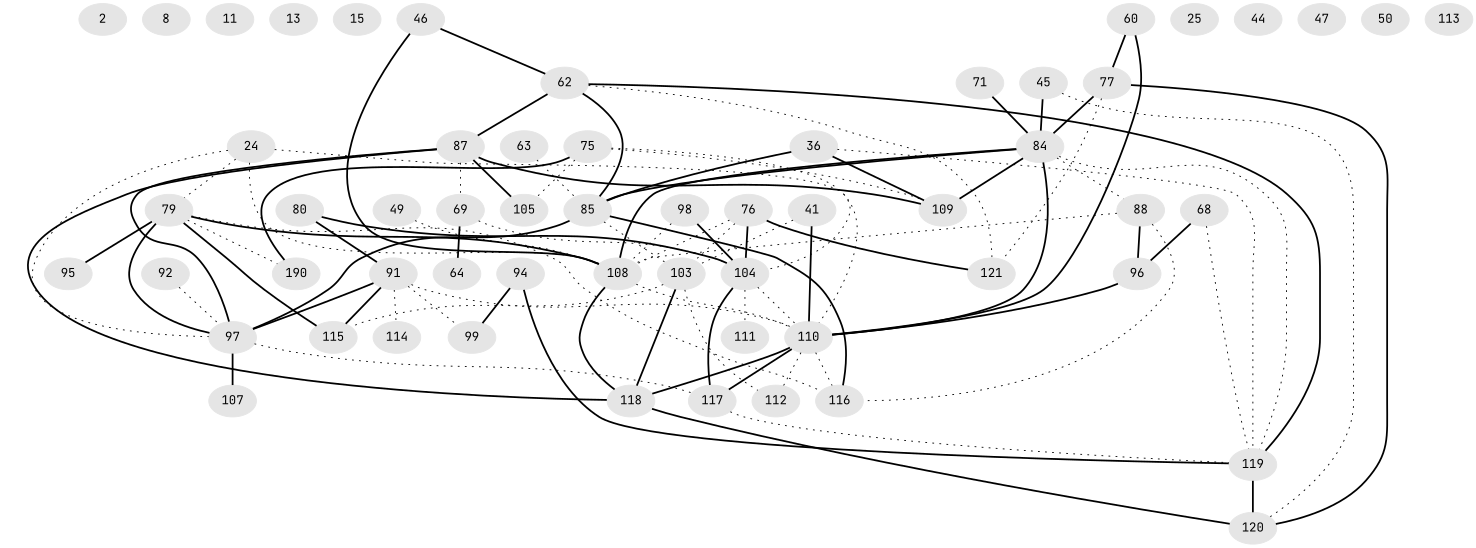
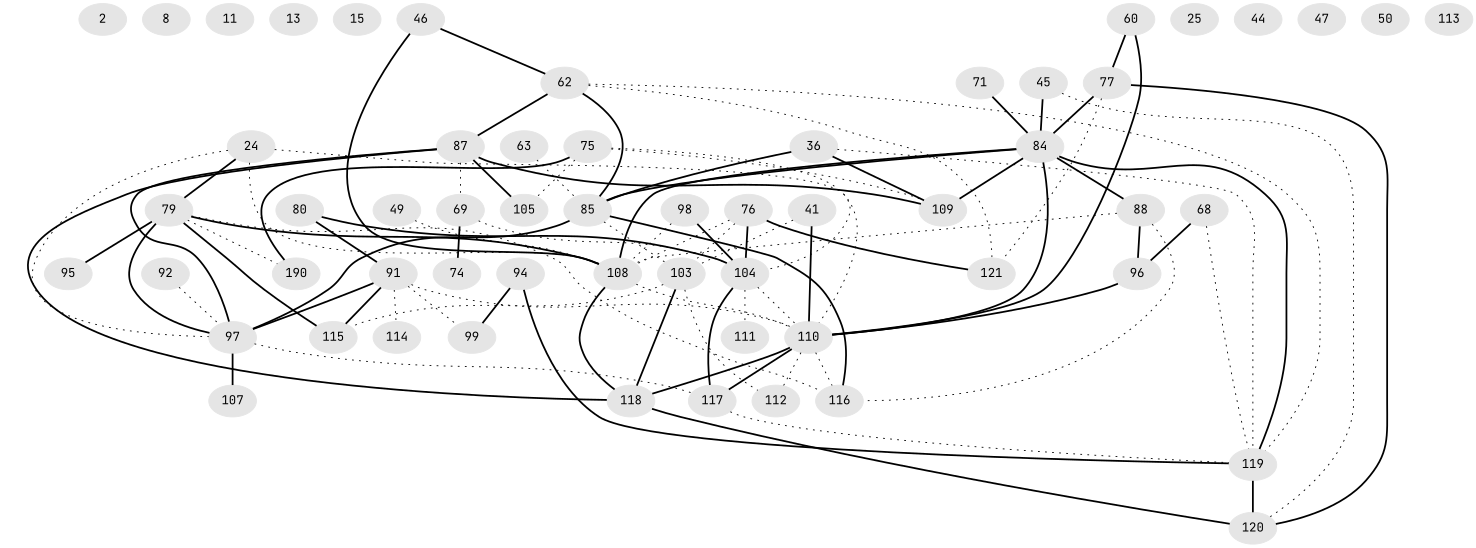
  graph {
    fontname="JetBrains Mono"
    node [color=gray90 fontname="JetBrains Mono" style=filled]
    edge [fontname="JetBrains Mono" style=bold]
    n1 [label=2]
    8
    11
    13
    15
    79 [super="+14+56"]
    97 [super="+67+1+12+89"]
    108 [super="+59+70+102+101"]
    n9 [label=190]
    95 [super="+42"]
    115 [super="+31"]
    116 [super="+43"]
    24
    110 [super="+58+72+83"]
    107
    117 [super="+90"]
    118 [super="+52"]
    112
    25
    85 [super="+55"]
    103
    36
    109 [super="+39"]
    119 [super="+64+106"]
    120 [super="+38"]
    41
    44
    84 [super="+21+40"]
    88 [super="+54+82"]
    45
    62 [super="+34"]
    87 [super="+16+17"]
    121
    46
    47
    49
    50
    77 [super="+5"]
    60
    69
    105 [super="+9"]
    63
    68
    96
-   74 [label=64]
+   74
    104 [super="+93"]
    111 [super="+61"]
    71 [super="+28"]
    75 [super="+33"]
    76 [super="+22+57"]
    91 [super="+23"]
    99 [super="+53"]
    114
    80
    92
    94
    98 [super="+73"]
    113
    79 -- 97 [weight=2]
    79 -- 108 [weight=2]
    79 -- n9 [style=dotted]
    79 -- 95
    79 -- 115
    79 -- 116 [style=dotted]
    97 -- 107
    97 -- 117 [style=dotted]
    108 -- 110 [style=dotted]
    108 -- 118
-   24 -- 79 [style=dotted weight=2]
+   24 -- 79 [weight=2]
    24 -- 97 [style=dotted]
    24 -- 108 [style=dotted]
    24 -- 110 [style=dotted weight=3]
    110 -- 116 [style=dotted weight=2]
    110 -- 117 [weight=2]
    110 -- 118
    110 -- 112 [style=dotted]
    117 -- 119 [style=dotted]
    118 -- 120 [weight=2]
    85 -- 97
    85 -- 116
    85 -- 103 [style=dotted weight=2]
    103 -- 115 [style=dotted]
    103 -- 118
    103 -- 112 [style=dotted]
    36 -- 85 [weight=2]
    36 -- 109
    36 -- 119 [style=dotted]
    119 -- 120
    41 -- 110
    41 -- 103 [style=dotted]
    84 -- 108 [weight=2]
    84 -- 110 [weight=3]
    84 -- 85 [weight=2]
    84 -- 109
-   84 -- 119 [style=dotted weight=2]
-   84 -- 88 [style=dotted]
+   84 -- 119 [weight=2]
+   84 -- 88
    88 -- 108 [style=dotted weight=2]
    88 -- 116 [style=dotted]
    88 -- 96
    45 -- 120 [style=dotted]
    45 -- 84
    62 -- 85
-   62 -- 119
+   62 -- 119 [style=dotted]
    62 -- 87 [weight=2]
    62 -- 121 [style=dotted]
    87 -- 97
    87 -- 118
    87 -- 109
    87 -- 69 [style=dotted weight=2]
    87 -- 105
    46 -- 108
    46 -- 62
    49 -- 108 [style=dotted]
    77 -- 120
    77 -- 84
    77 -- 121 [style=dotted]
    60 -- 110
    60 -- 77
    69 -- 74
    69 -- 104 [style=dotted]
    63 -- 85 [style=dotted]
    68 -- 119 [style=dotted]
    68 -- 96
    96 -- 110
    104 -- 110 [style=dotted weight=2]
    104 -- 117
    104 -- 111 [style=dotted]
    71 -- 84 [weight=2]
    75 -- n9
    75 -- 109 [style=dotted]
    75 -- 105 [style=dotted]
    75 -- 104 [style=dotted]
    76 -- 108 [style=dotted weight=2]
    76 -- 103 [style=dotted]
    76 -- 121
    76 -- 104
    91 -- 97 [weight=3]
    91 -- 115
    91 -- 110 [style=dotted weight=2]
    91 -- 99 [style=dotted]
    91 -- 114 [style=dotted]
    80 -- 104
    80 -- 91
    92 -- 97 [style=dotted]
    94 -- 119
    94 -- 99
    98 -- 108 [style=dotted]
    98 -- 104
  }
